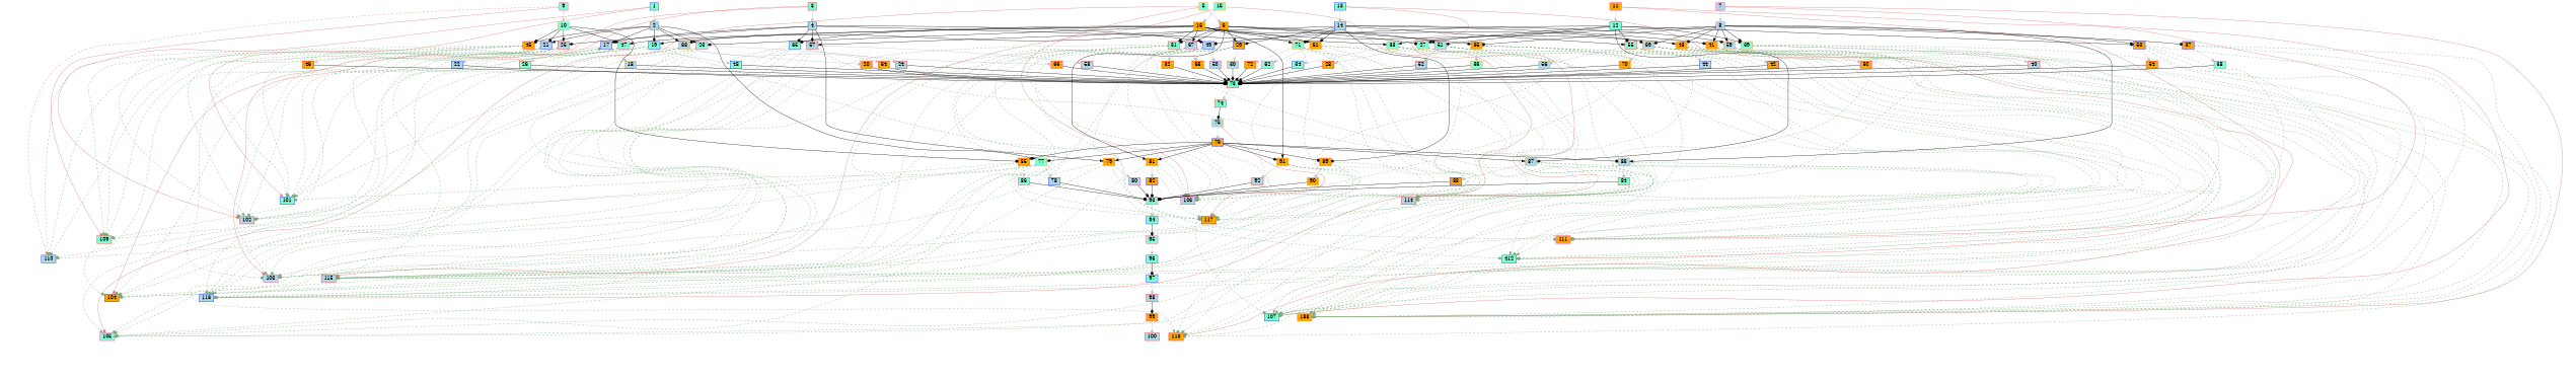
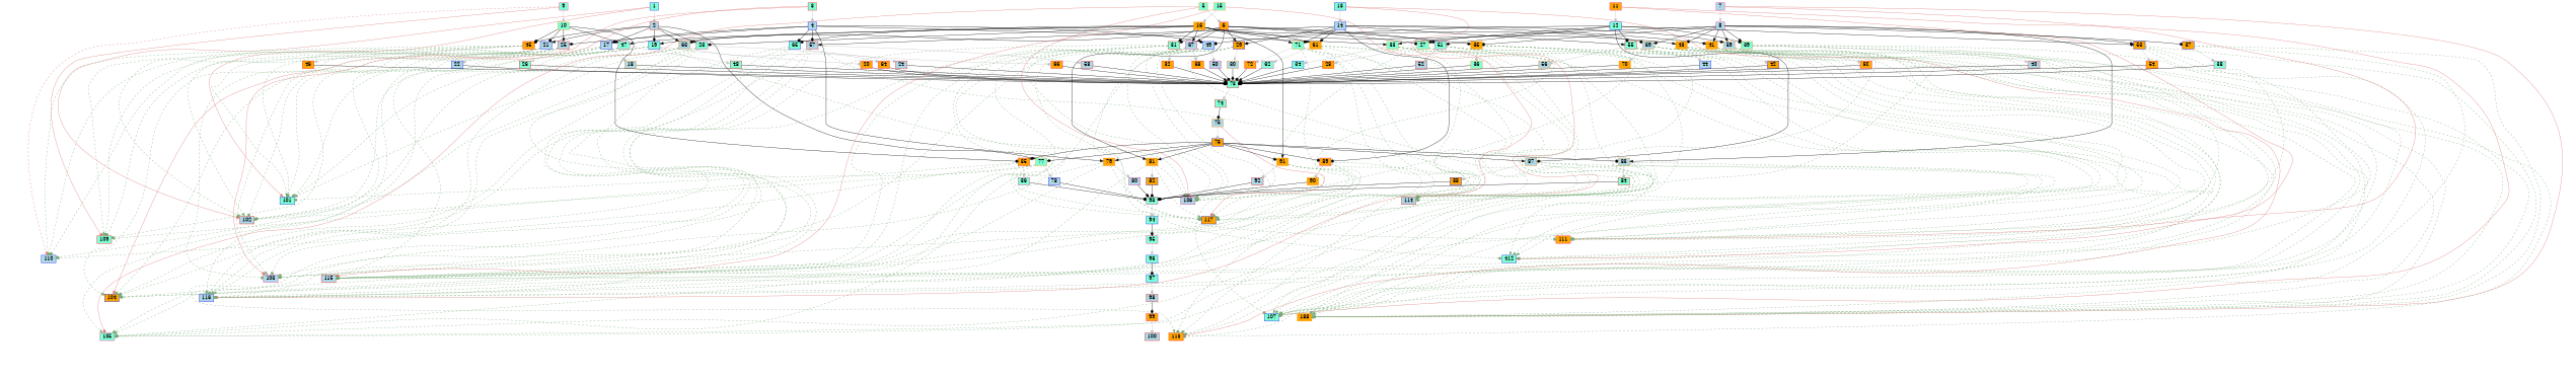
  strict digraph {
    node [color=blue fillcolor=aquamarine shape=rect style=filled]
    edge [arrowhead=dot color="#77aa77"]
    1 [height=0 width=0]
    2 [color=red fillcolor=lightblue height=0.1 width=0.1]
    101 [height=0.1 width=0.1]
    102 [color=red fillcolor=lightblue height=0.1 width=0.1]
    17 [fillcolor=lightblue height=0 width=0]
    19 [height=0 width=0]
    21 [fillcolor=lightblue height=0 width=0]
    23 [color=deeppink height=0 width=0]
    45 [color=red fillcolor=orange height=0 width=0]
    63 [color=darkorange fillcolor=lightblue height=0 width=0]
    77 [color=darkorange height=0 width=0]
    103 [color=deeppink fillcolor=lightblue height=0.1 width=0.1]
    104 [fillcolor=orange height=0.1 width=0.1]
    18 [color=darkorange fillcolor=lightblue height=0.1 width=0.1]
    105 [color=deeppink height=0.1 width=0.1]
    106 [color=deeppink fillcolor=lightblue height=0.1 width=0.1]
    20 [color=deeppink fillcolor=orange height=0.1 width=0.1]
    109 [color=red height=0.1 width=0.1]
    110 [fillcolor=lightblue height=0.1 width=0.1]
    22 [fillcolor=lightblue height=0.1 width=0.1]
    115 [color=red fillcolor=lightblue height=0.1 width=0.1]
    116 [fillcolor=lightblue height=0.1 width=0.1]
    24 [color=red fillcolor=lightblue height=0.1 width=0.1]
    46 [color=red fillcolor=orange height=0.1 width=0.1]
    64 [color=deeppink fillcolor=orange height=0.1 width=0.1]
    117 [fillcolor=orange height=0.1 width=0.1]
    78 [fillcolor=lightblue height=0.1 width=0.1]
    73 [color=red height=0 width=0]
    93 [color=deeppink height=0 width=0]
    3 [color=red height=0 width=0]
    4 [fillcolor=lightblue height=0.1 width=0.1]
    25 [color=red fillcolor=lightblue height=0 width=0]
    33 [color=darkorange height=0 width=0]
    49 [fillcolor=lightblue height=0 width=0]
    57 [color=red fillcolor=lightblue height=0 width=0]
    65 [height=0 width=0]
    79 [color=darkorange fillcolor=orange height=0 width=0]
    26 [color=red height=0.1 width=0.1]
    107 [height=0.1 width=0.1]
    n40 [color=darkorange fillcolor=orange height=0.1 label=188 width=0.1]
    34 [height=0.1 width=0.1]
    111 [color=deeppink fillcolor=orange height=0.1 width=0.1]
    n43 [height=0.1 label=412 width=0.1]
    50 [color=deeppink fillcolor=lightblue height=0.1 width=0.1]
    113 [color=red fillcolor=orange height=0.1 width=0.1]
    114 [color=red fillcolor=lightblue height=0.1 width=0.1]
    58 [color=red fillcolor=lightblue height=0.1 width=0.1]
    66 [color=deeppink fillcolor=orange height=0.1 width=0.1]
    80 [color=deeppink fillcolor=lightblue height=0.1 width=0.1]
    5 [color=darkorange height=0 width=0]
    6 [color=deeppink fillcolor=orange height=0.1 width=0.1]
    27 [color=darkorange height=0 width=0]
    29 [fillcolor=orange height=0 width=0]
    31 [color=red height=0 width=0]
    35 [color=darkorange fillcolor=orange height=0 width=0]
    51 [color=deeppink height=0 width=0]
    67 [color=deeppink fillcolor=lightblue height=0 width=0]
    81 [color=darkorange fillcolor=orange height=0 width=0]
    28 [color=red fillcolor=orange height=0.1 width=0.1]
    30 [color=darkorange fillcolor=lightblue height=0.1 width=0.1]
    32 [color=red fillcolor=orange height=0.1 width=0.1]
    36 [color=darkorange height=0.1 width=0.1]
    52 [color=red fillcolor=lightblue height=0.1 width=0.1]
    68 [color=red fillcolor=orange height=0.1 width=0.1]
    82 [fillcolor=orange height=0.1 width=0.1]
    7 [color=deeppink fillcolor=lightblue height=0 width=0]
    8 [color=deeppink fillcolor=lightblue height=0.1 width=0.1]
    37 [fillcolor=orange height=0 width=0]
    39 [color=darkorange height=0 width=0]
    41 [color=darkorange fillcolor=orange height=0 width=0]
    43 [color=darkorange fillcolor=orange height=0 width=0]
    53 [fillcolor=orange height=0 width=0]
    59 [color=darkorange fillcolor=lightblue height=0 width=0]
    69 [color=darkorange fillcolor=lightblue height=0 width=0]
    83 [color=darkorange fillcolor=lightblue height=0 width=0]
    38 [color=deeppink height=0.1 width=0.1]
    40 [color=red fillcolor=lightblue height=0.1 width=0.1]
    42 [fillcolor=orange height=0.1 width=0.1]
    44 [fillcolor=lightblue height=0.1 width=0.1]
    54 [color=red fillcolor=orange height=0.1 width=0.1]
    60 [color=deeppink fillcolor=orange height=0.1 width=0.1]
    70 [color=darkorange fillcolor=orange height=0.1 width=0.1]
    84 [color=red height=0.1 width=0.1]
    9 [color=deeppink height=0 width=0]
    10 [color=darkorange height=0.1 width=0.1]
    47 [color=deeppink height=0 width=0]
    85 [color=red fillcolor=orange height=0 width=0]
-   48 [height=0.1 width=0.1]
+   48 [color=red height=0.1 width=0.1]
    86 [color=deeppink height=0.1 width=0.1]
    11 [color=deeppink fillcolor=orange height=0 width=0]
    12 [height=0.1 width=0.1]
    55 [color=red height=0 width=0]
    87 [color=darkorange fillcolor=lightblue height=0 width=0]
    56 [color=darkorange fillcolor=lightblue height=0.1 width=0.1]
    88 [fillcolor=orange height=0.1 width=0.1]
    13 [height=0 width=0]
    14 [fillcolor=lightblue height=0.1 width=0.1]
    61 [color=darkorange fillcolor=orange height=0 width=0]
    71 [color=darkorange height=0 width=0]
    89 [color=deeppink fillcolor=orange height=0 width=0]
    62 [color=deeppink height=0.1 width=0.1]
    72 [color=deeppink fillcolor=orange height=0.1 width=0.1]
    90 [color=darkorange fillcolor=orange height=0.1 width=0.1]
    15 [color=darkorange height=0 width=0]
    16 [color=darkorange fillcolor=orange height=0.1 width=0.1]
    91 [color=darkorange fillcolor=orange height=0 width=0]
    92 [color=red fillcolor=lightblue height=0.1 width=0.1]
    74 [color=red height=0.1 width=0.1]
    75 [color=darkorange fillcolor=lightblue height=0 width=0]
    76 [fillcolor=orange height=0.1 width=0.1]
    94 [height=0.1 width=0.1]
    95 [color=deeppink height=0 width=0]
    96 [height=0.1 width=0.1]
    97 [height=0 width=0]
    98 [color=red fillcolor=lightblue height=0.1 width=0.1]
    99 [color=deeppink fillcolor=orange height=0 width=0]
    100 [color=red fillcolor=lightblue height=0.1 width=0.1]
    1 -> 2 [color=gray]
    1 -> 101 [arrowhead=normal color="#dd7777" weight=0]
    1 -> 102 [arrowhead=diamond color="#dd7777" weight=0]
    2 -> 17 [arrowhead=normal color=""]
    2 -> 19 [arrowhead=diamond color=""]
    2 -> 21 [arrowhead=normal color=""]
    2 -> 23 [arrowhead=normal color=""]
    2 -> 45 [color=""]
    2 -> 63 [arrowhead=normal color=""]
    2 -> 77 [arrowhead=normal color=""]
-   101 -> 17 [style=dashed weight=0]
+   17 -> 101 [style=dashed weight=0]
    17 -> 102 [style=dashed weight=0]
    17 -> 103 [arrowhead=normal style=dashed weight=0]
    17 -> 104 [style=dashed weight=0]
    17 -> 18 [color=gray]
    19 -> 101 [arrowhead=diamond style=dashed weight=0]
    19 -> 102 [arrowhead=diamond style=dashed weight=0]
    19 -> 105 [arrowhead=normal style=dashed weight=0]
    19 -> 106 [style=dashed weight=0]
    19 -> 20 [color=gray]
    21 -> 101 [style=dashed weight=0]
    21 -> 102 [arrowhead=normal style=dashed weight=0]
    21 -> 109 [style=dashed weight=0]
    21 -> 110 [style=dashed weight=0]
    21 -> 22 [color=gray]
    23 -> 101 [arrowhead=normal style=dashed weight=0]
    23 -> 102 [style=dashed weight=0]
    23 -> 115 [arrowhead=normal style=dashed weight=0]
    23 -> 116 [arrowhead=normal style=dashed weight=0]
    23 -> 24 [color=gray]
    45 -> 101 [arrowhead=normal style=dashed weight=0]
    45 -> 102 [style=dashed weight=0]
    45 -> 109 [arrowhead=diamond style=dashed weight=0]
    45 -> 110 [style=dashed weight=0]
    45 -> 46 [arrowhead=normal color=gray]
    63 -> 101 [arrowhead=normal style=dashed weight=0]
    63 -> 102 [arrowhead=normal style=dashed weight=0]
    63 -> 115 [arrowhead=diamond style=dashed weight=0]
    63 -> 116 [style=dashed weight=0]
    63 -> 64 [color=gray]
    77 -> 101 [style=dashed weight=0]
    77 -> 102 [style=dashed weight=0]
    77 -> 117 [style=dashed weight=0]
    77 -> 78 [arrowhead=normal color=gray]
    18 -> 73 [arrowhead=diamond color=""]
    20 -> 73 [arrowhead=normal color=""]
    22 -> 73 [color=""]
    24 -> 73 [arrowhead=diamond color=""]
    46 -> 73 [color=""]
    64 -> 73 [color=""]
    78 -> 93 [color=""]
    73 -> 74 [arrowhead=normal color=gray]
    93 -> 94 [color=gray]
    3 -> 103 [arrowhead=diamond color="#dd7777" weight=0]
    3 -> 104 [arrowhead=diamond color="#dd7777" weight=0]
    3 -> 4 [arrowhead=diamond color=gray]
    4 -> 17 [arrowhead=diamond color=""]
    4 -> 25 [arrowhead=diamond color=""]
    4 -> 33 [arrowhead=normal color=""]
    4 -> 49 [arrowhead=diamond color=""]
    4 -> 57 [arrowhead=diamond color=""]
    4 -> 65 [color=""]
    4 -> 79 [arrowhead=normal color=""]
    25 -> 103 [style=dashed weight=0]
    25 -> 104 [arrowhead=diamond style=dashed weight=0]
    25 -> 109 [style=dashed weight=0]
    25 -> 110 [style=dashed weight=0]
    25 -> 26 [arrowhead=normal color=gray]
    33 -> 103 [arrowhead=normal style=dashed weight=0]
    33 -> 104 [arrowhead=normal style=dashed weight=0]
    33 -> 107 [arrowhead=normal style=dashed weight=0]
    33 -> n40 [arrowhead=diamond style=dashed weight=0]
    33 -> 34 [arrowhead=diamond color=gray]
    49 -> 103 [arrowhead=normal style=dashed weight=0]
    49 -> 104 [arrowhead=diamond style=dashed weight=0]
    49 -> 111 [style=dashed weight=0]
    49 -> n43 [arrowhead=diamond style=dashed weight=0]
    49 -> 50 [color=gray]
    57 -> 103 [arrowhead=diamond style=dashed weight=0]
    57 -> 104 [style=dashed weight=0]
    57 -> 113 [arrowhead=normal style=dashed weight=0]
    57 -> 114 [arrowhead=diamond style=dashed weight=0]
    57 -> 58 [arrowhead=normal color=gray]
    65 -> 103 [style=dashed weight=0]
    65 -> 104 [style=dashed weight=0]
    65 -> 115 [arrowhead=diamond style=dashed weight=0]
    65 -> 116 [arrowhead=normal style=dashed weight=0]
    65 -> 66 [arrowhead=diamond color=gray]
    79 -> 103 [arrowhead=diamond style=dashed weight=0]
    79 -> 104 [arrowhead=diamond style=dashed weight=0]
    79 -> 117 [arrowhead=diamond style=dashed weight=0]
    79 -> 80 [arrowhead=normal color=gray]
    26 -> 73 [arrowhead=diamond color=""]
    34 -> 73 [arrowhead=diamond color=""]
    50 -> 73 [color=""]
    58 -> 73 [color=""]
    66 -> 73 [color=""]
    80 -> 93 [arrowhead=diamond color=""]
    5 -> 105 [arrowhead=diamond color="#dd7777" weight=0]
    5 -> 106 [color="#dd7777" weight=0]
    5 -> 6 [color=gray]
    6 -> 19 [arrowhead=normal color=""]
    6 -> 27 [color=""]
    6 -> 29 [arrowhead=normal color=""]
    6 -> 31 [arrowhead=diamond color=""]
    6 -> 35 [arrowhead=diamond color=""]
    6 -> 51 [color=""]
    6 -> 67 [arrowhead=normal color=""]
    6 -> 81 [arrowhead=normal color=""]
    27 -> 105 [arrowhead=diamond style=dashed weight=0]
-   34 -> 106 [arrowhead=diamond style=dashed weight=0]
+   27 -> 106 [arrowhead=diamond style=dashed weight=0]
    27 -> 111 [style=dashed weight=0]
    27 -> n43 [arrowhead=normal style=dashed weight=0]
    27 -> 28 [arrowhead=diamond color=gray]
    29 -> 105 [arrowhead=normal style=dashed weight=0]
    29 -> 106 [arrowhead=normal style=dashed weight=0]
    29 -> 107 [style=dashed weight=0]
    29 -> 114 [style=dashed weight=0]
    29 -> 30 [arrowhead=normal color=gray]
    31 -> 105 [arrowhead=diamond style=dashed weight=0]
    31 -> 106 [arrowhead=normal style=dashed weight=0]
    31 -> 115 [style=dashed weight=0]
    31 -> 116 [arrowhead=normal style=dashed weight=0]
    31 -> 32 [arrowhead=diamond color=gray]
    35 -> 105 [style=dashed weight=0]
    35 -> 106 [style=dashed weight=0]
    35 -> 107 [arrowhead=diamond style=dashed weight=0]
    35 -> n40 [arrowhead=normal style=dashed weight=0]
    35 -> 36 [color=gray]
    51 -> 105 [arrowhead=diamond style=dashed weight=0]
    51 -> 106 [arrowhead=diamond style=dashed weight=0]
    51 -> 111 [arrowhead=normal style=dashed weight=0]
    51 -> n43 [arrowhead=normal style=dashed weight=0]
    51 -> 52 [color=gray]
    67 -> 105 [style=dashed weight=0]
    67 -> 106 [style=dashed weight=0]
    67 -> 115 [arrowhead=normal style=dashed weight=0]
    67 -> 116 [arrowhead=diamond style=dashed weight=0]
    67 -> 68 [arrowhead=diamond color=gray]
    81 -> 105 [arrowhead=diamond style=dashed weight=0]
    81 -> 106 [arrowhead=normal style=dashed weight=0]
    81 -> 117 [arrowhead=normal style=dashed weight=0]
    81 -> 82 [arrowhead=diamond color=gray]
    28 -> 73 [arrowhead=normal color=""]
    30 -> 73 [arrowhead=diamond color=""]
    32 -> 73 [color=""]
    36 -> 73 [arrowhead=diamond color=""]
    52 -> 73 [arrowhead=diamond color=""]
    68 -> 73 [arrowhead=normal color=""]
    82 -> 93 [color=""]
    7 -> 107 [arrowhead=normal color="#dd7777" weight=0]
    7 -> n40 [arrowhead=diamond color="#dd7777" weight=0]
    7 -> 8 [arrowhead=normal color=gray]
    8 -> 33 [arrowhead=normal color=""]
    8 -> 35 [color=""]
    8 -> 37 [color=""]
    8 -> 39 [arrowhead=normal color=""]
    8 -> 41 [arrowhead=normal color=""]
    8 -> 43 [color=""]
    8 -> 53 [arrowhead=normal color=""]
    8 -> 59 [arrowhead=normal color=""]
    8 -> 69 [arrowhead=diamond color=""]
    8 -> 83 [arrowhead=normal color=""]
    37 -> 107 [style=dashed weight=0]
    37 -> n40 [style=dashed weight=0]
    37 -> 38 [color=gray]
    39 -> 107 [arrowhead=normal style=dashed weight=0]
    39 -> n40 [style=dashed weight=0]
    39 -> 111 [arrowhead=normal style=dashed weight=0]
    39 -> n43 [arrowhead=diamond style=dashed weight=0]
    39 -> 40 [arrowhead=normal color=gray]
    41 -> 107 [arrowhead=diamond style=dashed weight=0]
    41 -> n40 [arrowhead=normal style=dashed weight=0]
    41 -> 113 [style=dashed weight=0]
    41 -> 114 [style=dashed weight=0]
    41 -> 42 [color=gray]
    43 -> 115 [style=dashed weight=0]
    43 -> 116 [style=dashed weight=0]
    43 -> 107 [arrowhead=normal style=dashed weight=0]
    43 -> n40 [arrowhead=normal style=dashed weight=0]
    43 -> 44 [color=gray]
    53 -> 107 [style=dashed weight=0]
    53 -> n40 [arrowhead=normal style=dashed weight=0]
    53 -> 111 [style=dashed weight=0]
    53 -> n43 [arrowhead=normal style=dashed weight=0]
    53 -> 54 [color=gray]
    59 -> 107 [arrowhead=normal style=dashed weight=0]
    59 -> n40 [style=dashed weight=0]
    59 -> 113 [style=dashed weight=0]
    59 -> 114 [arrowhead=diamond style=dashed weight=0]
    59 -> 60 [color=gray]
    69 -> 115 [style=dashed weight=0]
    69 -> 116 [arrowhead=diamond style=dashed weight=0]
    69 -> 107 [arrowhead=normal style=dashed weight=0]
    69 -> n40 [arrowhead=normal style=dashed weight=0]
    69 -> 70 [arrowhead=normal color=gray]
    83 -> 117 [arrowhead=normal style=dashed weight=0]
    83 -> 107 [arrowhead=normal style=dashed weight=0]
    83 -> n40 [arrowhead=normal style=dashed weight=0]
    83 -> 84 [color=gray]
    38 -> 73 [color=""]
    40 -> 73 [color=""]
    42 -> 73 [color=""]
    44 -> 73 [arrowhead=normal color=""]
    54 -> 73 [color=""]
    60 -> 73 [color=""]
    70 -> 73 [color=""]
    84 -> 93 [color=""]
    9 -> 109 [color="#dd7777" weight=0]
    9 -> 110 [arrowhead=normal color="#dd7777" style=dashed weight=0]
    9 -> 10 [arrowhead=normal color=gray]
    10 -> 21 [color=""]
    10 -> 45 [arrowhead=diamond color=""]
    10 -> 25 [arrowhead=normal color=""]
    10 -> 47 [arrowhead=diamond color=""]
    10 -> 85 [color=""]
    47 -> 109 [style=dashed weight=0]
    47 -> 110 [style=dashed weight=0]
    47 -> 115 [style=dashed weight=0]
    47 -> 116 [arrowhead=diamond style=dashed weight=0]
    47 -> 48 [arrowhead=normal color=gray]
    85 -> 109 [arrowhead=normal style=dashed weight=0]
    85 -> 110 [arrowhead=normal style=dashed weight=0]
    85 -> 117 [style=dashed weight=0]
    85 -> 86 [arrowhead=normal color=gray]
    48 -> 73 [color=""]
    86 -> 93 [color=""]
    11 -> 111 [arrowhead=normal color="#dd7777" weight=0]
    11 -> n43 [arrowhead=diamond color="#dd7777" weight=0]
    11 -> 12 [arrowhead=normal color=gray]
    12 -> 49 [color=""]
    12 -> 27 [arrowhead=diamond color=""]
    12 -> 51 [arrowhead=diamond color=""]
    12 -> 39 [color=""]
    12 -> 53 [arrowhead=diamond color=""]
    12 -> 55 [color=""]
    12 -> 87 [arrowhead=diamond color=""]
    55 -> 111 [style=dashed weight=0]
    55 -> n43 [arrowhead=normal style=dashed weight=0]
    55 -> 113 [style=dashed weight=0]
    55 -> 114 [arrowhead=diamond style=dashed weight=0]
    55 -> 56 [color=gray]
    87 -> 117 [arrowhead=normal style=dashed weight=0]
    87 -> 111 [arrowhead=diamond style=dashed weight=0]
    87 -> n43 [arrowhead=normal style=dashed weight=0]
    87 -> 88 [arrowhead=diamond color=gray]
    56 -> 73 [arrowhead=diamond color=""]
    88 -> 93 [color=""]
    13 -> 113 [color="#dd7777" weight=0]
    13 -> 114 [arrowhead=normal color="#dd7777" weight=0]
    13 -> 14 [color=gray]
    14 -> 57 [arrowhead=normal color=""]
    14 -> 29 [arrowhead=diamond color=""]
    14 -> 41 [arrowhead=diamond color=""]
    14 -> 59 [arrowhead=diamond color=""]
    14 -> 55 [arrowhead=normal color=""]
    14 -> 61 [arrowhead=diamond color=""]
    14 -> 71 [color=""]
    14 -> 89 [color=""]
    61 -> 115 [arrowhead=diamond style=dashed weight=0]
    61 -> 116 [arrowhead=normal style=dashed weight=0]
    61 -> 113 [arrowhead=diamond style=dashed weight=0]
    61 -> 114 [style=dashed weight=0]
    61 -> 62 [arrowhead=diamond color=gray]
    71 -> 115 [arrowhead=normal style=dashed weight=0]
    71 -> 116 [style=dashed weight=0]
    71 -> 113 [arrowhead=diamond style=dashed weight=0]
    71 -> 114 [arrowhead=diamond style=dashed weight=0]
    71 -> 72 [color=gray]
    89 -> 117 [style=dashed weight=0]
    89 -> 113 [style=dashed weight=0]
    89 -> 114 [arrowhead=diamond style=dashed weight=0]
    89 -> 90 [color=gray]
    62 -> 73 [arrowhead=normal color=""]
    72 -> 73 [color=""]
    90 -> 93 [arrowhead=diamond color=""]
    15 -> 115 [arrowhead=diamond color="#dd7777" weight=0]
    15 -> 116 [arrowhead=normal color="#dd7777" weight=0]
    15 -> 16 [arrowhead=diamond color=gray]
    16 -> 23 [arrowhead=diamond color=""]
    16 -> 63 [color=""]
    16 -> 65 [color=""]
    16 -> 31 [arrowhead=diamond color=""]
    16 -> 67 [arrowhead=normal color=""]
    16 -> 43 [arrowhead=normal color=""]
    16 -> 69 [color=""]
    16 -> 47 [arrowhead=normal color=""]
    16 -> 61 [arrowhead=normal color=""]
    16 -> 71 [arrowhead=normal color=""]
    16 -> 91 [arrowhead=normal color=""]
    91 -> 115 [style=dashed weight=0]
    91 -> 116 [style=dashed weight=0]
    91 -> 117 [style=dashed weight=0]
    91 -> 92 [color=gray]
    92 -> 93 [arrowhead=normal color=""]
    74 -> 75 [arrowhead=diamond color=""]
    75 -> 117 [arrowhead=diamond color="#dd7777" weight=0]
    75 -> 76 [color=gray]
    76 -> 77 [arrowhead=diamond color=""]
    76 -> 79 [arrowhead=normal color=""]
    76 -> 81 [arrowhead=normal color=""]
    76 -> 83 [color=""]
    76 -> 85 [arrowhead=diamond color=""]
    76 -> 87 [arrowhead=normal color=""]
    76 -> 89 [color=""]
    76 -> 91 [arrowhead=diamond color=""]
    94 -> 95 [arrowhead=diamond color=""]
    95 -> 96 [arrowhead=normal color=gray]
    96 -> 97 [color=""]
    97 -> 98 [arrowhead=diamond color=gray]
    98 -> 99 [arrowhead=diamond color=""]
    99 -> 100 [color=gray]
  }
